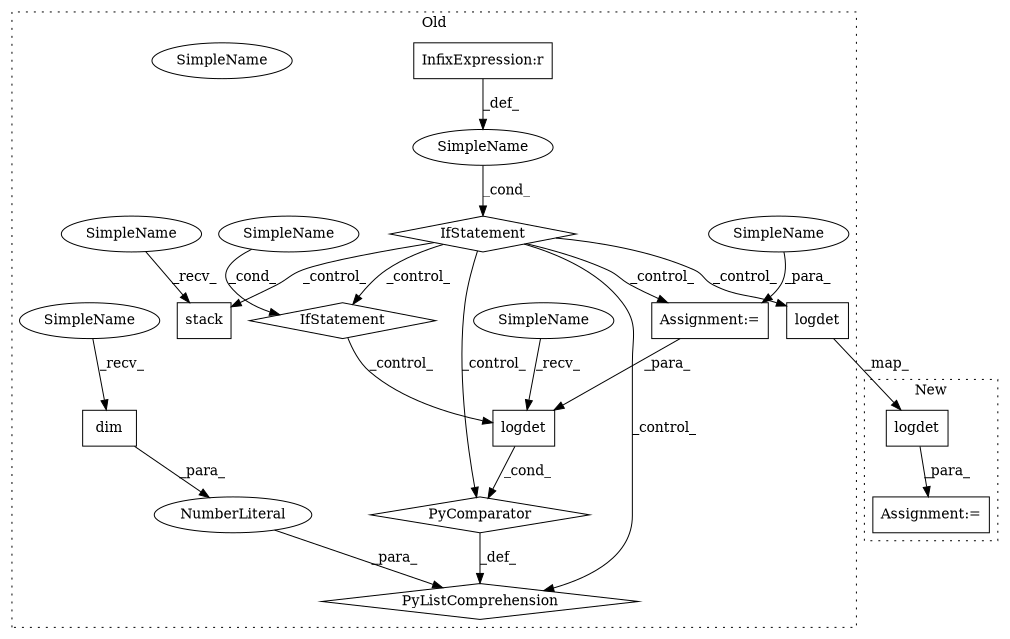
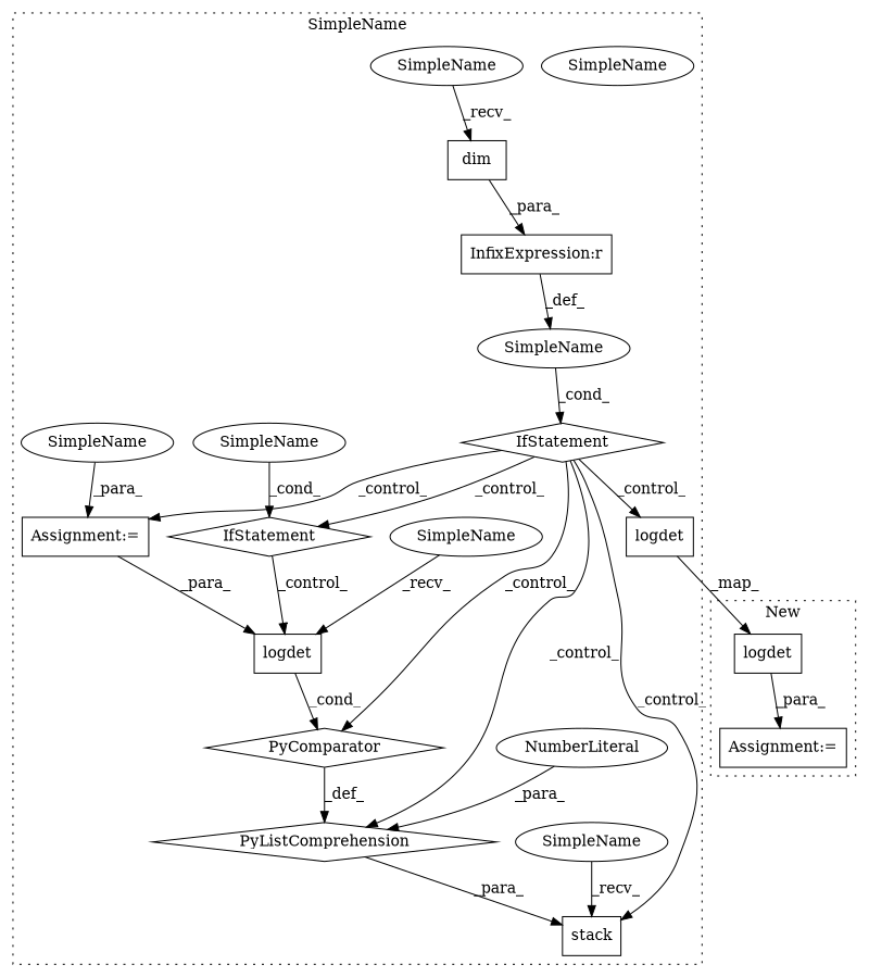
  digraph {
    node [a=42 l=5 s=3289 shape=box]
    n1 [a=32 l="7,1" label=logdet s="3181,3189"]
    n2 [a=32 label=dim s=3161]
    n3 [a=32 l="17,-5" label=stack s="3199,3314"]
    n4 [a=113 l=17 label=PyComparator shape=diamond]
    n5 [a=27 l=4 label="InfixExpression:r" s=3166]
    n6 [a=34 l=1 label=NumberLiteral s=3170 shape=ellipse]
    n7 [a=32 l="7,1" label=logdet s="3222,3230"]
    n8 [label=SimpleName s=3301 shape=ellipse]
    n9 [a=25 l=17 label=IfStatement shape=diamond]
    n10 [a=25 l=3 label=IfStatement s=3172 shape=diamond]
    n11 [label=SimpleName shape=ellipse l="" s=""]
    n12 [a=7 l=17 label="Assignment:="]
    n13 [a=109 l=98 label=PyListComprehension s=3216 shape=diamond]
    n14 [l=1 label=SimpleName s=3159 shape=ellipse]
    n15 [l=1 label=SimpleName s=3296 shape=ellipse]
    n16 [label=SimpleName s=3301 shape=ellipse]
    n17 [label=SimpleName s=3193 shape=ellipse]
    n18 [label=SimpleName s=3216 shape=ellipse]
    n19 [a=32 l="7,1" label=logdet s="2737,2745"]
    n20 [a=7 l=1 label="Assignment:=" s=2730]
    subgraph cluster_1 {
-     label=Old
+     label=SimpleName
      style=dotted
      n1
      n2
      n3
      n4
      n5
      n6
      n7
      n8
      n9
      n10
      n11
      n12
      n13
      n14
      n15
      n16
      n17
      n18
    }
    subgraph cluster_2 {
      label=New
      style=dotted
      n19
      n20
    }
    n1 -> n19 [label=_map_]
-   n2 -> n6 [label=_para_]
+   n2 -> n5 [label=_para_]
    n4 -> n13 [label=_def_]
    n5 -> n11 [label=_def_]
    n6 -> n13 [label=_para_]
    n7 -> n4 [label=_cond_]
    n9 -> n7 [label=_control_]
    n10 -> n1 [label=_control_]
    n10 -> n3 [label=_control_]
    n10 -> n4 [label=_control_]
    n10 -> n9 [label=_control_]
    n10 -> n12 [label=_control_]
    n10 -> n13 [label=_control_]
    n11 -> n10 [label=_cond_]
    n12 -> n7 [label=_para_]
+   n13 -> n3 [label=_para_]
    n14 -> n2 [label=_recv_]
    n15 -> n12 [label=_para_]
    n16 -> n9 [label=_cond_]
    n17 -> n3 [label=_recv_]
    n18 -> n7 [label=_recv_]
    n19 -> n20 [label=_para_]
  }
